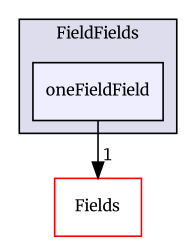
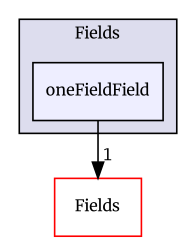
  digraph {
    compound=true
    fontname=Merriweather
    node [fontname=Merriweather fontsize=10 shape=box]
    n1 [fillcolor="#eeeeff" label=oneFieldField pencolor=black style=filled]
    n2 [color=red label=Fields]
    subgraph cluster_1 {
      bgcolor="#ddddee"
      fontsize=10
-     label=FieldFields
+     label=Fields
      pencolor=black
      n1
    }
    n1 -> n2 [headlabel=1 labeldistance=1.5 labelfontname=Helvetica labelfontsize=10 fontname=Merriweather]
  }
